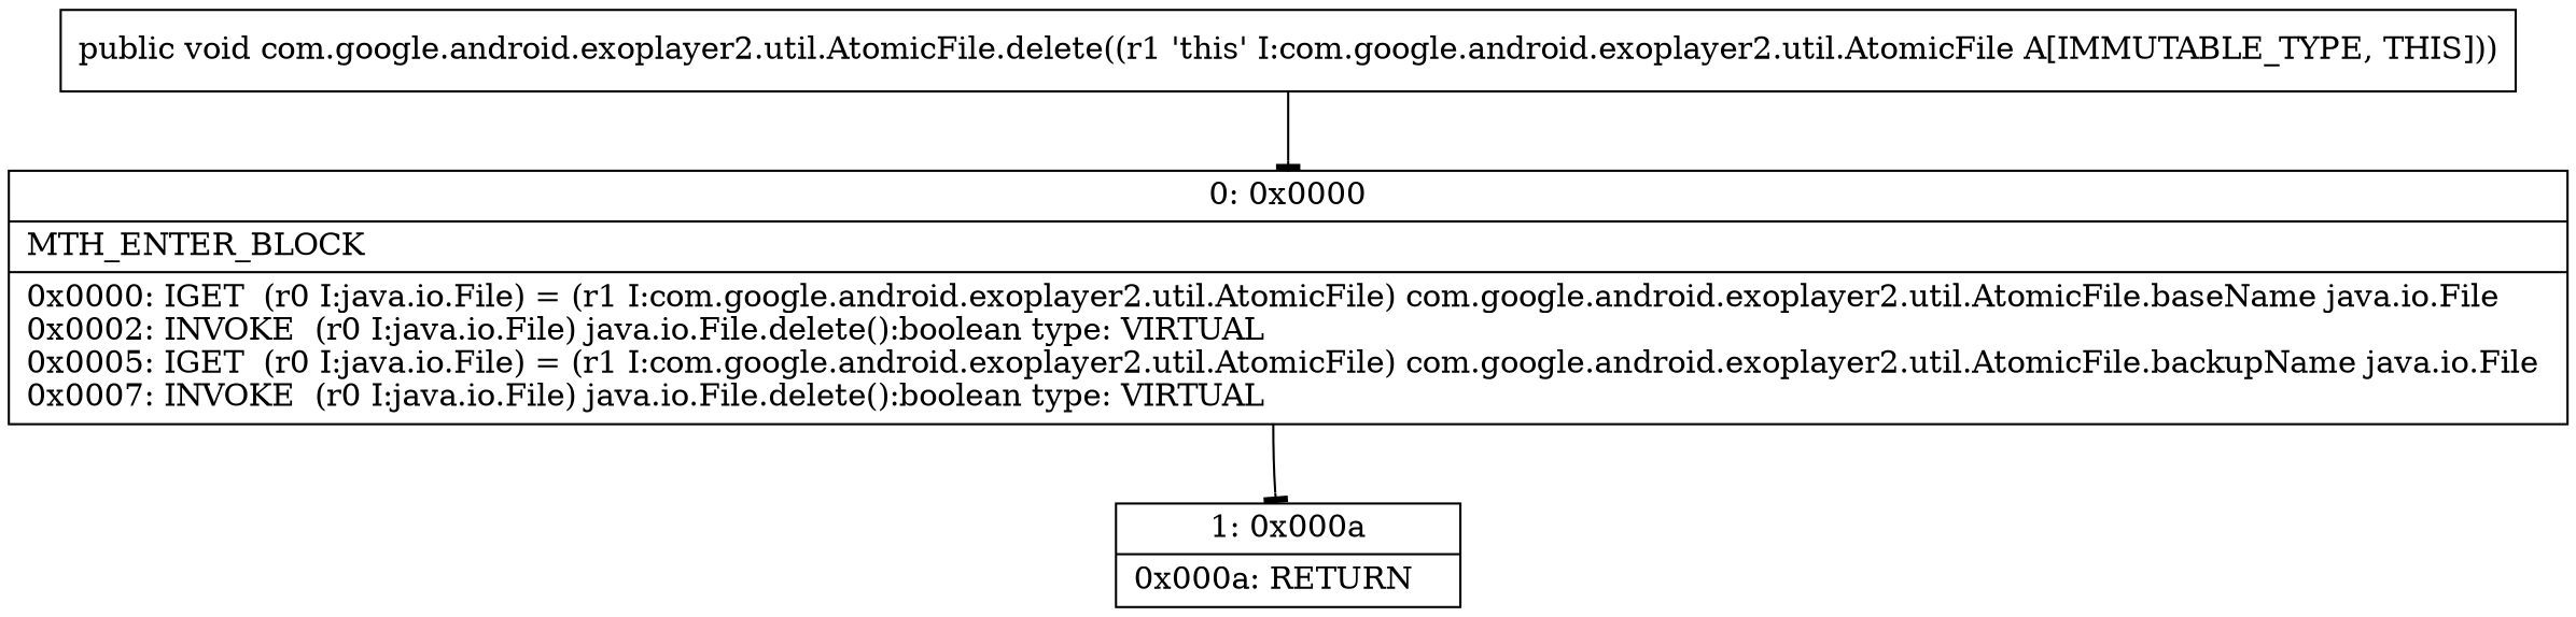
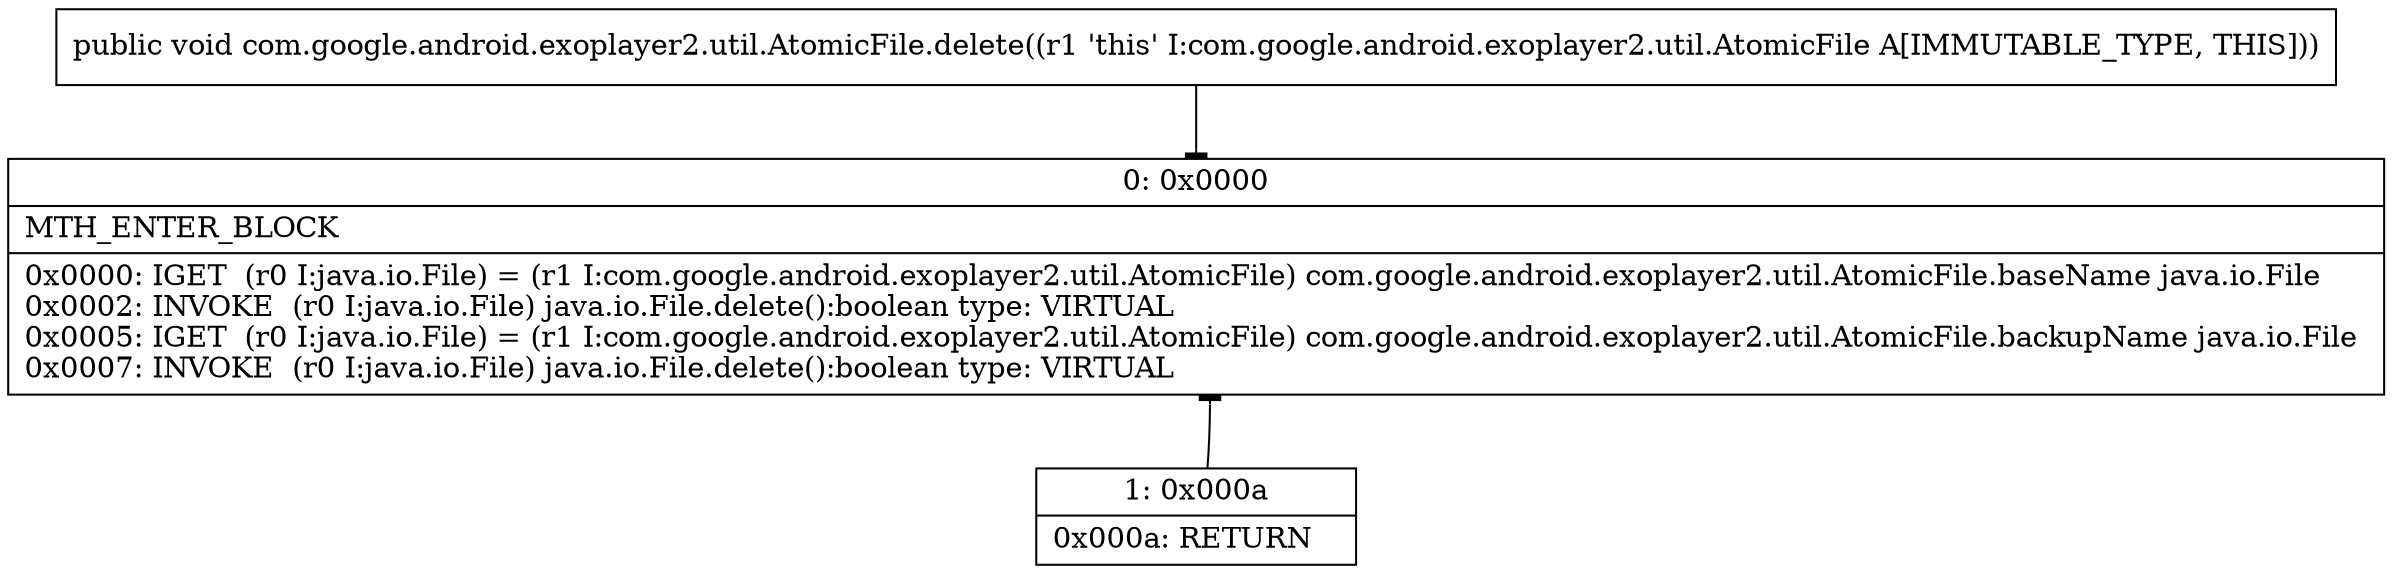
  digraph {
    node [shape=record]
    edge [style=solid arrowhead=tee]
    n1 [label="{0\:\ 0x0000|MTH_ENTER_BLOCK\l|0x0000: IGET  (r0 I:java.io.File) = (r1 I:com.google.android.exoplayer2.util.AtomicFile) com.google.android.exoplayer2.util.AtomicFile.baseName java.io.File \l0x0002: INVOKE  (r0 I:java.io.File) java.io.File.delete():boolean type: VIRTUAL \l0x0005: IGET  (r0 I:java.io.File) = (r1 I:com.google.android.exoplayer2.util.AtomicFile) com.google.android.exoplayer2.util.AtomicFile.backupName java.io.File \l0x0007: INVOKE  (r0 I:java.io.File) java.io.File.delete():boolean type: VIRTUAL \l}"]
    n2 [label="{1\:\ 0x000a|0x000a: RETURN   \l}"]
    n3 [label="{public void com.google.android.exoplayer2.util.AtomicFile.delete((r1 'this' I:com.google.android.exoplayer2.util.AtomicFile A[IMMUTABLE_TYPE, THIS])) }"]
-   n1 -> n2
+   n2 -> n1
    n3 -> n1
  }
